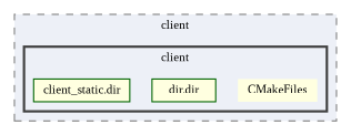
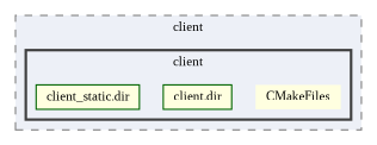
  digraph {
    compound=true
    fontname="Liberation Serif"
    node [fontname="Liberation Serif" fontsize=10 shape=box style=filled fillcolor=lightyellow color=darkgreen]
    n1 [height=0.2 label=CMakeFiles shape=plaintext width=0.4]
-   n2 [height=0.2 label="dir.dir" width=0.4]
+   n2 [height=0.2 label="client.dir" width=0.4]
    n3 [height=0.2 label="client_static.dir" width=0.4]
    subgraph cluster_1 {
      bgcolor="#edf0f7"
      fontsize=10
      label=client
      pencolor=grey50
      style="filled,dashed"
      subgraph cluster_2 {
        bgcolor="#edf0f7"
        fontsize=10
        pencolor=grey25
        style="filled,bold"
        n1
        n2
        n3
      }
    }
  }
